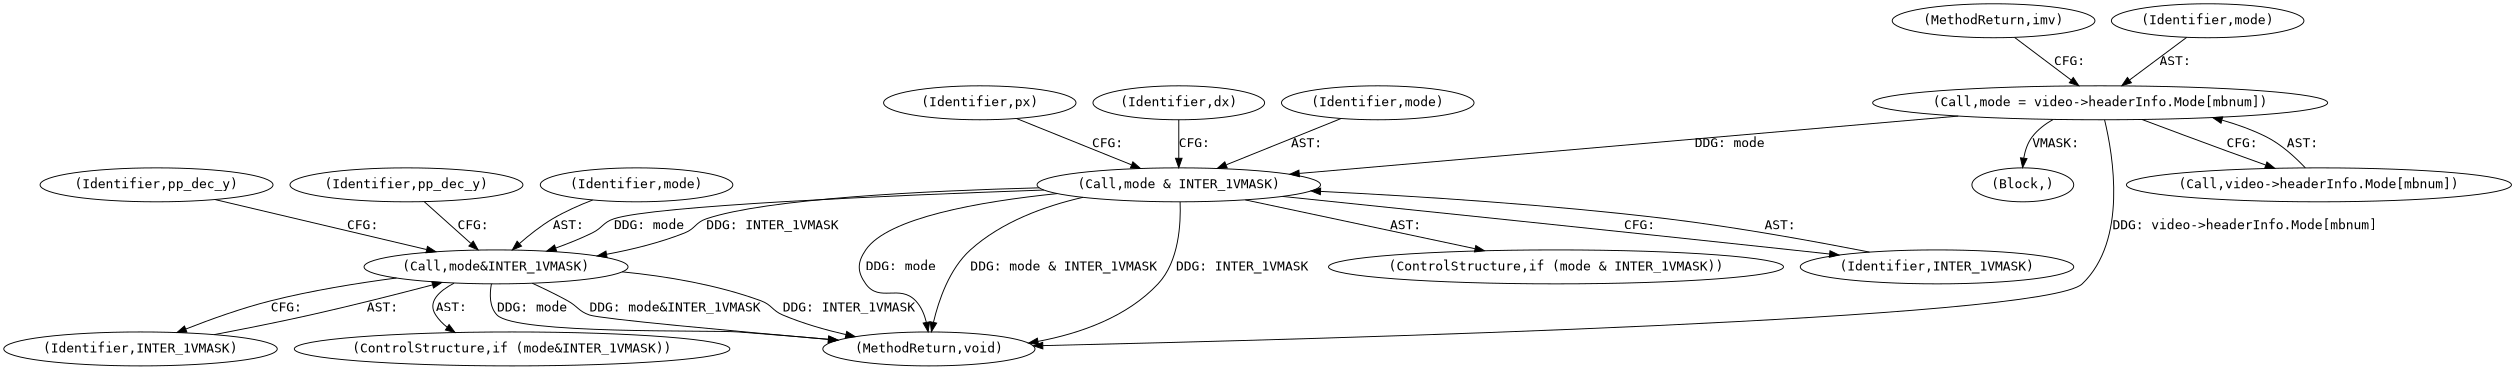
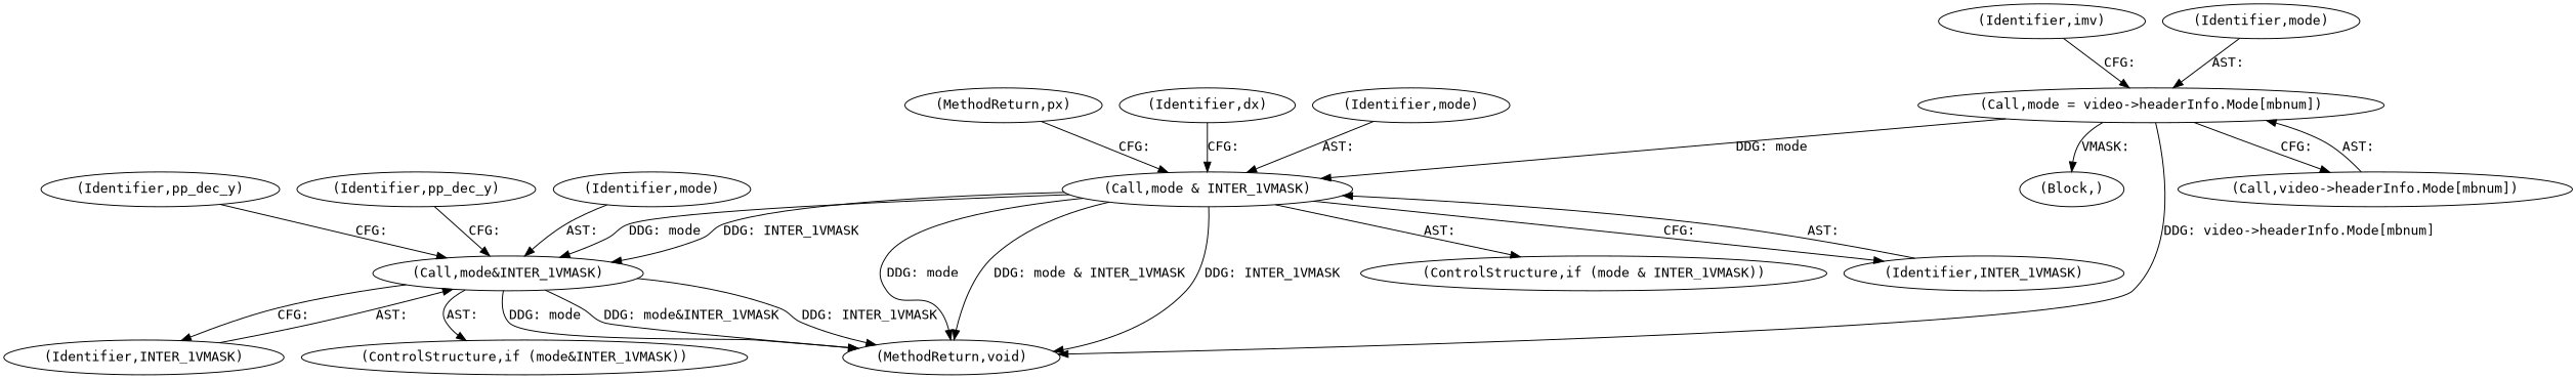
  digraph {
    fontname="DejaVu Sans Mono"
    node [fontname="DejaVu Sans Mono"]
    edge [fontname="DejaVu Sans Mono"]
    n1 [label="(Call,mode = video->headerInfo.Mode[mbnum])"]
    n2 [label="(Call,mode & INTER_1VMASK)"]
    n3 [label="(Block,)"]
    n4 [label="(MethodReturn,void)"]
    n5 [label="(Call,video->headerInfo.Mode[mbnum])"]
    n6 [label="(Call,mode&INTER_1VMASK)"]
    n7 [label="(ControlStructure,if (mode & INTER_1VMASK))"]
    n8 [label="(Identifier,INTER_1VMASK)"]
    n9 [label="(Identifier,INTER_1VMASK)"]
    n10 [label="(ControlStructure,if (mode&INTER_1VMASK))"]
-   n11 [label="(MethodReturn,imv)"]
-   n12 [label="(Identifier,px)"]
+   n11 [label="(Identifier,imv)"]
+   n12 [label="(MethodReturn,px)"]
    n13 [label="(Identifier,dx)"]
    n14 [label="(Identifier,pp_dec_y)"]
    n15 [label="(Identifier,mode)"]
    n16 [label="(Identifier,pp_dec_y)"]
    n17 [label="(Identifier,mode)"]
    n18 [label="(Identifier,mode)"]
    n1 -> n2 [label="DDG: mode"]
    n1 -> n3 [label="VMASK: "]
    n1 -> n4 [label="DDG: video->headerInfo.Mode[mbnum]"]
    n1 -> n5 [label="CFG: "]
    n2 -> n4 [label="DDG: mode"]
    n2 -> n4 [label="DDG: mode & INTER_1VMASK"]
    n2 -> n4 [label="DDG: INTER_1VMASK"]
    n2 -> n6 [label="DDG: mode"]
    n2 -> n6 [label="DDG: INTER_1VMASK"]
    n2 -> n7 [label="AST: "]
    n2 -> n8 [label="CFG: "]
    n5 -> n1 [label="AST: "]
    n6 -> n4 [label="DDG: mode"]
    n6 -> n4 [label="DDG: mode&INTER_1VMASK"]
    n6 -> n4 [label="DDG: INTER_1VMASK"]
    n6 -> n9 [label="CFG: "]
    n6 -> n10 [label="AST: "]
    n8 -> n2 [label="AST: "]
    n9 -> n6 [label="AST: "]
    n11 -> n1 [label="CFG: "]
    n12 -> n2 [label="CFG: "]
    n13 -> n2 [label="CFG: "]
    n14 -> n6 [label="CFG: "]
    n15 -> n1 [label="AST: "]
    n16 -> n6 [label="CFG: "]
    n17 -> n6 [label="AST: "]
    n18 -> n2 [label="AST: "]
  }
